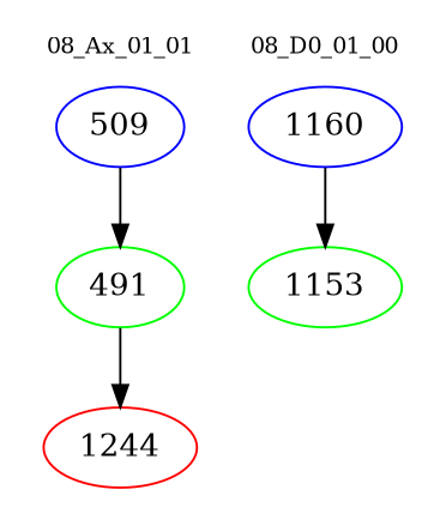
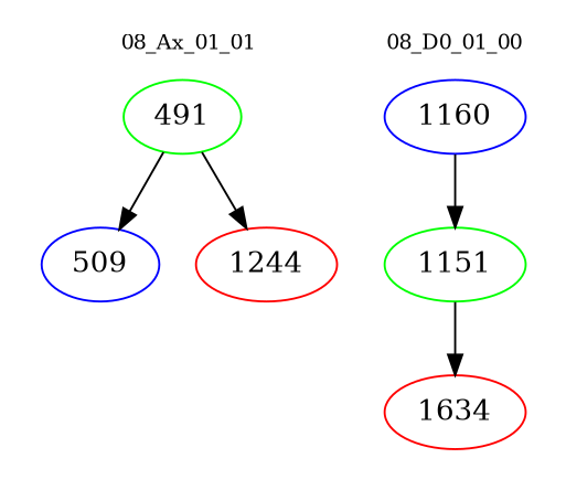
  digraph {
    node [color=blue]
    edge [color=black]
    n1 [label=509]
    n2 [color=green label=491]
    n3 [color=red label=1244]
    n4 [label=1160]
-   n5 [color=green label=1153]
+   n5 [color=green label=1151]
+   n6 [color=red label=1634]
    subgraph cluster_1 {
      color=white
      fontsize=10
      label="08_Ax_01_01"
      n1
      n2
      n3
    }
    subgraph cluster_2 {
      color=white
      fontsize=10
      label="08_D0_01_00"
      n4
      n5
+     n6
    }
-   n1 -> n2
+   n2 -> n1
    n2 -> n3
    n4 -> n5
+   n5 -> n6
  }
